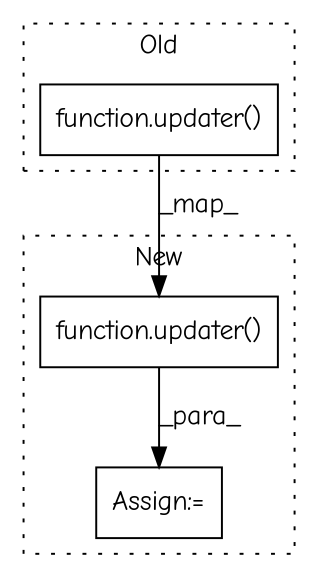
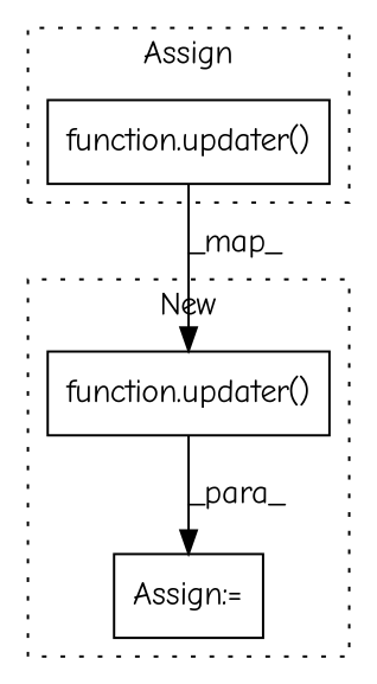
  digraph {
    fontname="Comic Neue"
    node [a=75 l=74 shape=box fontname="Comic Neue"]
    edge [fontname="Comic Neue"]
    n1 [label="function.updater()" s=12690]
    n2 [a=68 l=3 label="Assign:=" s=12687]
    n3 [label="function.updater()" s=12494]
    subgraph cluster_1 {
      label=New
      style=dotted
      n1
      n2
    }
    subgraph cluster_2 {
-     label=Old
+     label=Assign
      style=dotted
      n3
    }
    n1 -> n2 [label=_para_]
    n3 -> n1 [label=_map_]
  }
